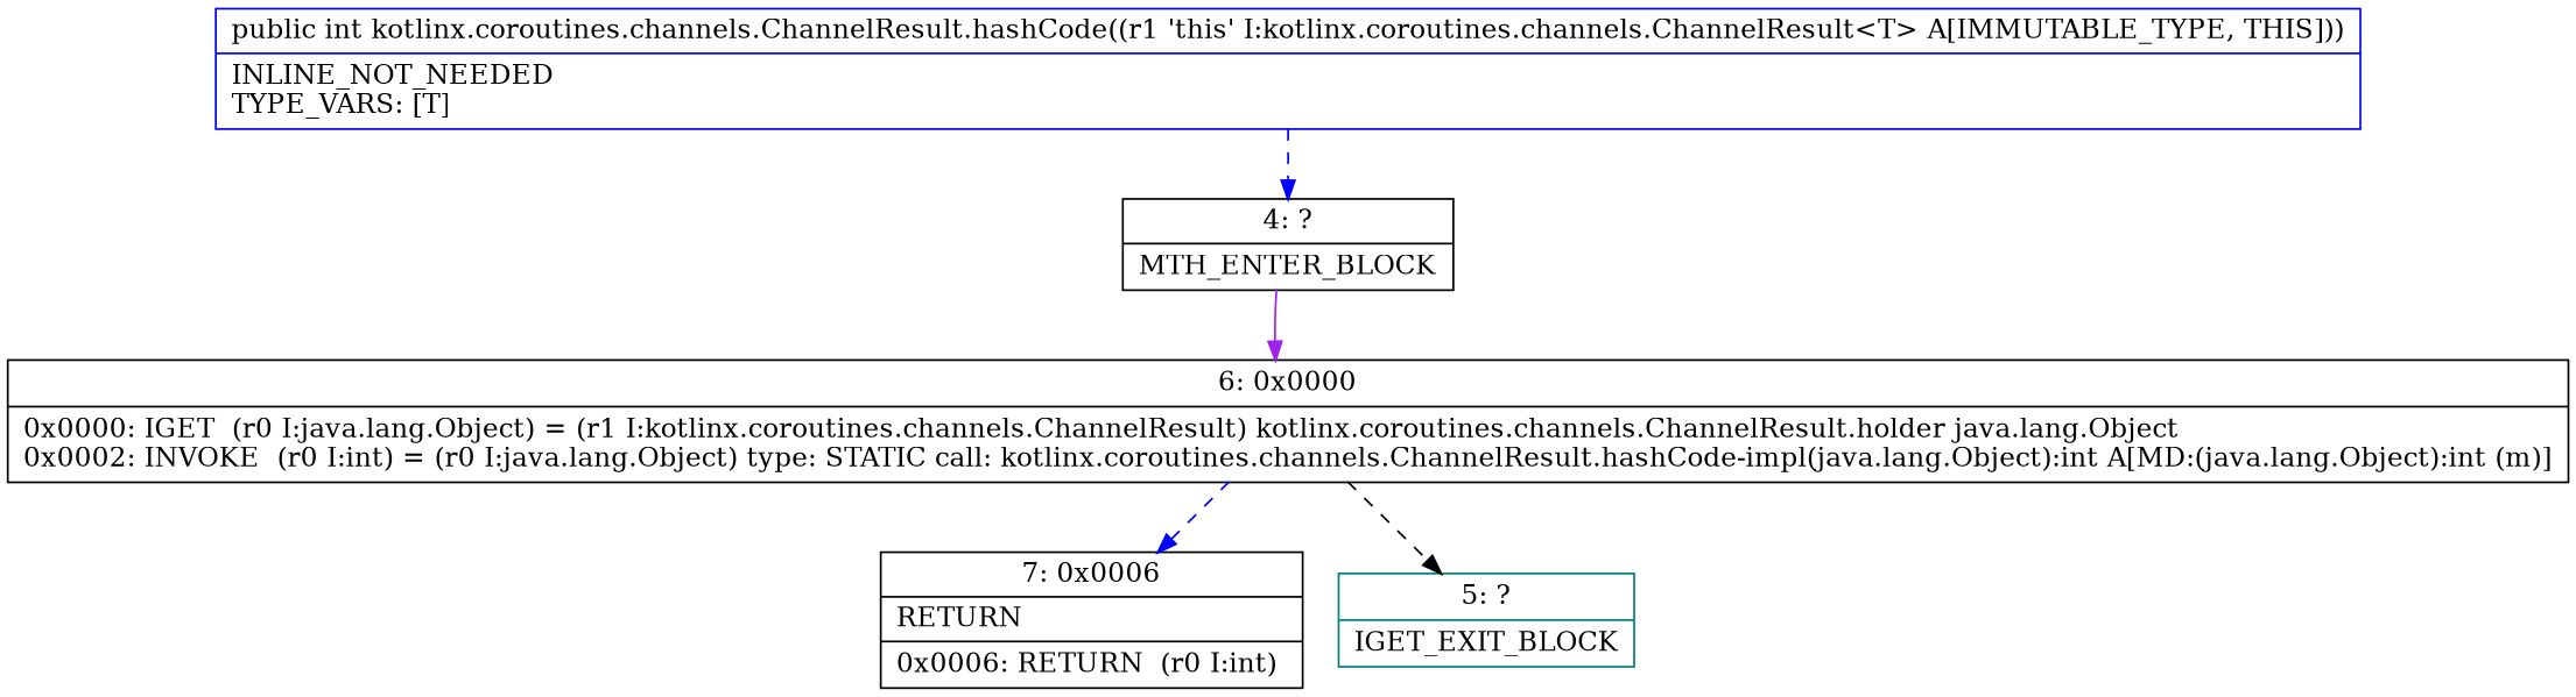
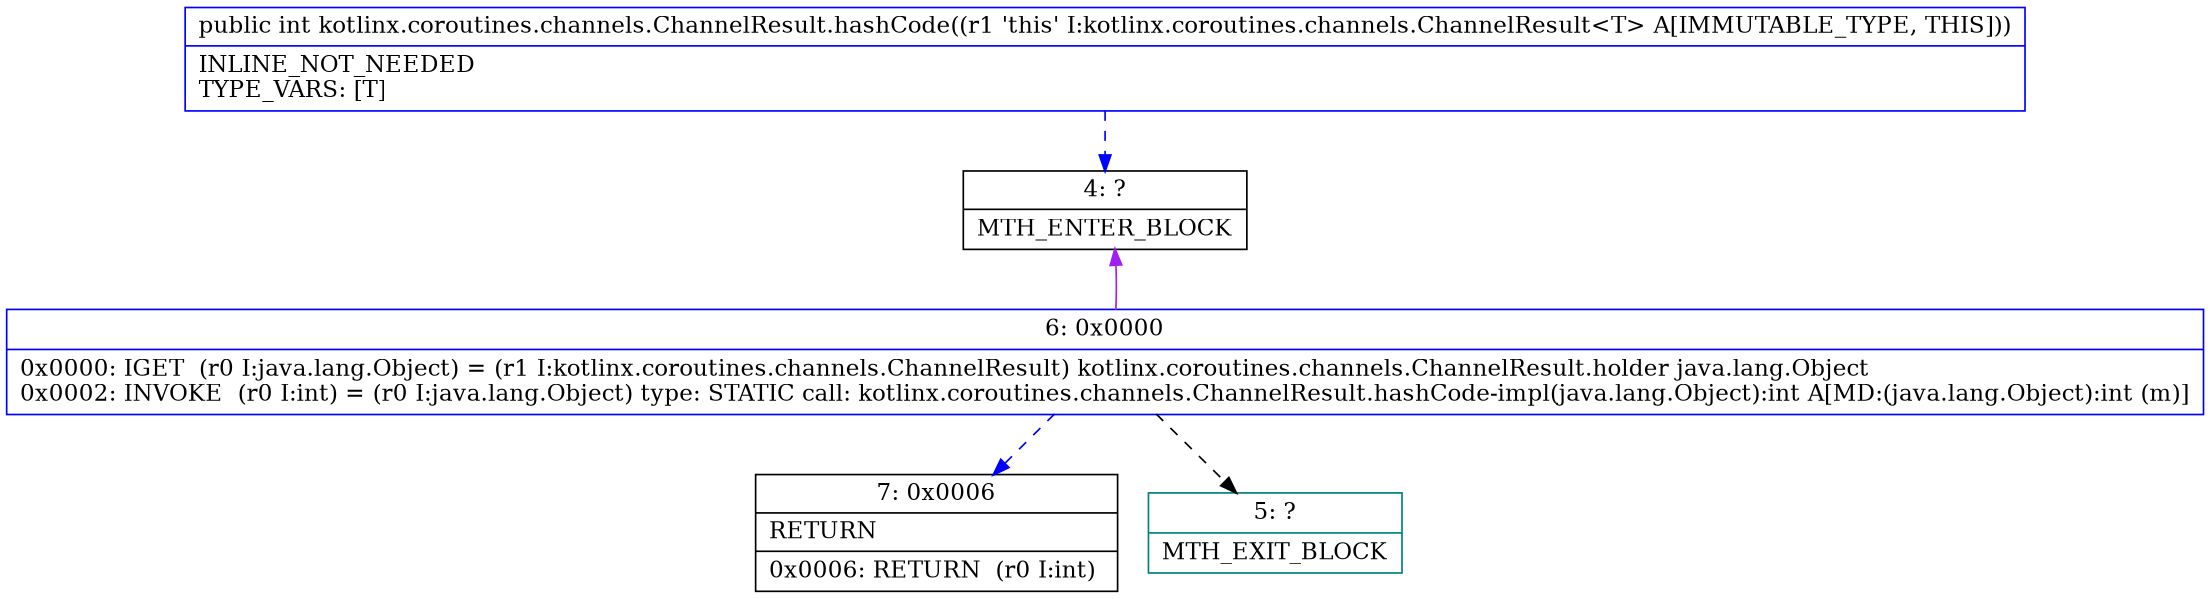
  digraph {
    node [color=black shape=record]
    edge [color=blue style=dashed]
    n1 [label="{4\:\ ?|MTH_ENTER_BLOCK\l}"]
-   n2 [label="{6\:\ 0x0000|0x0000: IGET  (r0 I:java.lang.Object) = (r1 I:kotlinx.coroutines.channels.ChannelResult) kotlinx.coroutines.channels.ChannelResult.holder java.lang.Object \l0x0002: INVOKE  (r0 I:int) = (r0 I:java.lang.Object) type: STATIC call: kotlinx.coroutines.channels.ChannelResult.hashCode\-impl(java.lang.Object):int A[MD:(java.lang.Object):int (m)]\l}"]
+   n2 [color=blue label="{6\:\ 0x0000|0x0000: IGET  (r0 I:java.lang.Object) = (r1 I:kotlinx.coroutines.channels.ChannelResult) kotlinx.coroutines.channels.ChannelResult.holder java.lang.Object \l0x0002: INVOKE  (r0 I:int) = (r0 I:java.lang.Object) type: STATIC call: kotlinx.coroutines.channels.ChannelResult.hashCode\-impl(java.lang.Object):int A[MD:(java.lang.Object):int (m)]\l}"]
    n3 [label="{7\:\ 0x0006|RETURN\l|0x0006: RETURN  (r0 I:int) \l}"]
-   n4 [color=teal label="{5\:\ ?|IGET_EXIT_BLOCK\l}"]
+   n4 [color=teal label="{5\:\ ?|MTH_EXIT_BLOCK\l}"]
    n5 [color=blue label="{public int kotlinx.coroutines.channels.ChannelResult.hashCode((r1 'this' I:kotlinx.coroutines.channels.ChannelResult\<T\> A[IMMUTABLE_TYPE, THIS]))  | INLINE_NOT_NEEDED\lTYPE_VARS: [T]\l}"]
-   n1 -> n2 [color=purple style=solid]
+   n2 -> n1 [color=purple style=solid]
    n2 -> n3
    n2 -> n4 [color=black]
    n5 -> n1
  }
